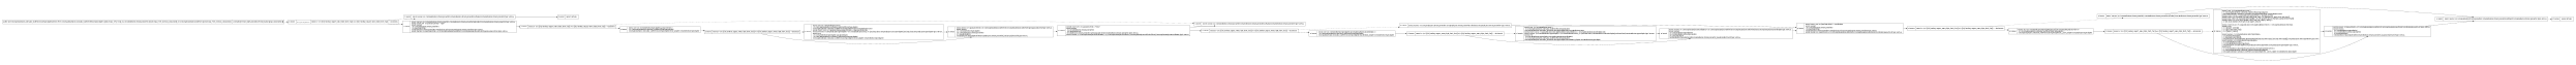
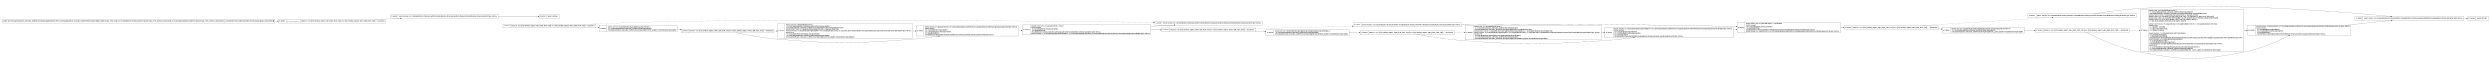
  digraph {
    fontname="Fira Sans"
    rankdir=LR
    node [fontname="Fira Sans" shape=record]
    edge [fontname="Fira Sans"]
    n1 [label="{0\:\ 0x0000|MTH_ENTER_BLOCK\l|0x0000: IF  (r7 I:?[int, boolean, OBJECT, ARRAY, byte, short, char]) != (0 ?[int, boolean, OBJECT, ARRAY, byte, short, char])  \-\> B:3:0x0006 \l}"]
    n2 [label="{1\:\ 0x0002|0x0002: INVOKE  (r6 I:com.google.gson.stream.JsonWriter) com.google.gson.stream.JsonWriter.nullValue():com.google.gson.stream.JsonWriter type: VIRTUAL \l}"]
-   n3 [label="{3\:\ 0x0006|0x0006: INVOKE  (r6 I:com.google.gson.stream.JsonWriter) com.google.gson.stream.JsonWriter.beginObject():com.google.gson.stream.JsonWriter type: VIRTUAL \l0x0009: CONST_STR  (r0 I:java.lang.String) =  \"type\" \l0x000b: INVOKE  \l  (r6 I:com.google.gson.stream.JsonWriter)\l  (r0 I:java.lang.String)\l com.google.gson.stream.JsonWriter.name(java.lang.String):com.google.gson.stream.JsonWriter type: VIRTUAL \l0x000e: INVOKE  (r0 I:java.lang.String) = (r7 I:com.mapbox.geojson.MultiPoint) com.mapbox.geojson.MultiPoint.type():java.lang.String type: VIRTUAL \l}"]
    n4 [label="{2\:\ 0x0005|0x0005: RETURN   \l}"]
    n5 [label="{4\:\ 0x0012|0x0012: IF  (r0 I:?[int, boolean, OBJECT, ARRAY, byte, short, char]) != (0 ?[int, boolean, OBJECT, ARRAY, byte, short, char])  \-\> B:6:0x0018 \l}"]
    n6 [label="{5\:\ 0x0014|0x0014: INVOKE  (r6 I:com.google.gson.stream.JsonWriter) com.google.gson.stream.JsonWriter.nullValue():com.google.gson.stream.JsonWriter type: VIRTUAL \l}"]
    n7 [label="{6\:\ 0x0018|0x0018: IGET  (r0 I:com.google.gson.TypeAdapter\<java.lang.String\>) = \l  (r5 I:com.mapbox.geojson.AutoValue_MultiPoint$GsonTypeAdapter)\l com.mapbox.geojson.AutoValue_MultiPoint.GsonTypeAdapter.string_adapter com.google.gson.TypeAdapter \l}"]
    n8 [label="{7\:\ 0x001a|0x001a: IF  (r0 I:?[int, boolean, OBJECT, ARRAY, byte, short, char]) != (0 ?[int, boolean, OBJECT, ARRAY, byte, short, char])  \-\> B:9:0x0026 \l}"]
    n9 [label="{10\:\ 0x002d|0x002d: CONST_STR  (r0 I:java.lang.String) =  \"bbox\" \l0x002f: INVOKE  \l  (r6 I:com.google.gson.stream.JsonWriter)\l  (r0 I:java.lang.String)\l com.google.gson.stream.JsonWriter.name(java.lang.String):com.google.gson.stream.JsonWriter type: VIRTUAL \l0x0032: INVOKE  (r0 I:com.mapbox.geojson.BoundingBox) = (r7 I:com.mapbox.geojson.MultiPoint) com.mapbox.geojson.MultiPoint.bbox():com.mapbox.geojson.BoundingBox type: VIRTUAL \l}"]
    n10 [label="{11\:\ 0x0036|0x0036: IF  (r0 I:?[int, boolean, OBJECT, ARRAY, byte, short, char]) != (0 ?[int, boolean, OBJECT, ARRAY, byte, short, char])  \-\> B:13:0x003c \l}"]
    n11 [label="{8\:\ 0x001c|0x001c: IGET  (r0 I:com.google.gson.Gson) = \l  (r5 I:com.mapbox.geojson.AutoValue_MultiPoint$GsonTypeAdapter)\l com.mapbox.geojson.AutoValue_MultiPoint.GsonTypeAdapter.gson com.google.gson.Gson \l0x001e: CONST_CLASS  (r1 I:java.lang.Class\<java.lang.String\>) =  java.lang.String.class \l0x0020: INVOKE  (r0 I:com.google.gson.TypeAdapter) = (r0 I:com.google.gson.Gson), (r1 I:java.lang.Class) com.google.gson.Gson.getAdapter(java.lang.Class):com.google.gson.TypeAdapter type: VIRTUAL \l0x0024: IPUT  \l  (r0 I:com.google.gson.TypeAdapter\<java.lang.String\>)\l  (r5 I:com.mapbox.geojson.AutoValue_MultiPoint$GsonTypeAdapter)\l com.mapbox.geojson.AutoValue_MultiPoint.GsonTypeAdapter.string_adapter com.google.gson.TypeAdapter \l}"]
    n12 [label="{9\:\ 0x0026|0x0026: INVOKE  (r1 I:java.lang.String) = (r7 I:com.mapbox.geojson.MultiPoint) com.mapbox.geojson.MultiPoint.type():java.lang.String type: VIRTUAL \l0x002a: INVOKE  \l  (r0 I:com.google.gson.TypeAdapter)\l  (r6 I:com.google.gson.stream.JsonWriter)\l  (r1 I:java.lang.Object)\l com.google.gson.TypeAdapter.write(com.google.gson.stream.JsonWriter, java.lang.Object):void type: VIRTUAL \l}"]
    n13 [label="{12\:\ 0x0038|0x0038: INVOKE  (r6 I:com.google.gson.stream.JsonWriter) com.google.gson.stream.JsonWriter.nullValue():com.google.gson.stream.JsonWriter type: VIRTUAL \l}"]
    n14 [label="{13\:\ 0x003c|0x003c: IGET  (r0 I:com.google.gson.TypeAdapter\<com.mapbox.geojson.BoundingBox\>) = \l  (r5 I:com.mapbox.geojson.AutoValue_MultiPoint$GsonTypeAdapter)\l com.mapbox.geojson.AutoValue_MultiPoint.GsonTypeAdapter.boundingBox_adapter com.google.gson.TypeAdapter \l}"]
    n15 [label="{17\:\ 0x0051|0x0051: CONST_STR  (r0 I:java.lang.String) =  \"coordinates\" \l0x0053: INVOKE  \l  (r6 I:com.google.gson.stream.JsonWriter)\l  (r0 I:java.lang.String)\l com.google.gson.stream.JsonWriter.name(java.lang.String):com.google.gson.stream.JsonWriter type: VIRTUAL \l0x0056: INVOKE  (r0 I:java.util.List) = (r7 I:com.mapbox.geojson.MultiPoint) com.mapbox.geojson.MultiPoint.coordinates():java.util.List type: VIRTUAL \l}"]
    n16 [label="{14\:\ 0x003e|0x003e: IF  (r0 I:?[int, boolean, OBJECT, ARRAY, byte, short, char]) != (0 ?[int, boolean, OBJECT, ARRAY, byte, short, char])  \-\> B:16:0x004a \l}"]
    n17 [label="{18\:\ 0x005a|0x005a: IF  (r0 I:?[int, boolean, OBJECT, ARRAY, byte, short, char]) != (0 ?[int, boolean, OBJECT, ARRAY, byte, short, char])  \-\> B:20:0x0060 \l}"]
    n18 [label="{15\:\ 0x0040|0x0040: IGET  (r0 I:com.google.gson.Gson) = \l  (r5 I:com.mapbox.geojson.AutoValue_MultiPoint$GsonTypeAdapter)\l com.mapbox.geojson.AutoValue_MultiPoint.GsonTypeAdapter.gson com.google.gson.Gson \l0x0042: CONST_CLASS  (r1 I:java.lang.Class\<com.mapbox.geojson.BoundingBox\>) =  com.mapbox.geojson.BoundingBox.class \l0x0044: INVOKE  (r0 I:com.google.gson.TypeAdapter) = (r0 I:com.google.gson.Gson), (r1 I:java.lang.Class) com.google.gson.Gson.getAdapter(java.lang.Class):com.google.gson.TypeAdapter type: VIRTUAL \l0x0048: IPUT  \l  (r0 I:com.google.gson.TypeAdapter\<com.mapbox.geojson.BoundingBox\>)\l  (r5 I:com.mapbox.geojson.AutoValue_MultiPoint$GsonTypeAdapter)\l com.mapbox.geojson.AutoValue_MultiPoint.GsonTypeAdapter.boundingBox_adapter com.google.gson.TypeAdapter \l}"]
    n19 [label="{16\:\ 0x004a|0x004a: INVOKE  (r1 I:com.mapbox.geojson.BoundingBox) = (r7 I:com.mapbox.geojson.MultiPoint) com.mapbox.geojson.MultiPoint.bbox():com.mapbox.geojson.BoundingBox type: VIRTUAL \l0x004e: INVOKE  \l  (r0 I:com.google.gson.TypeAdapter)\l  (r6 I:com.google.gson.stream.JsonWriter)\l  (r1 I:java.lang.Object)\l com.google.gson.TypeAdapter.write(com.google.gson.stream.JsonWriter, java.lang.Object):void type: VIRTUAL \l}"]
    n20 [label="{19\:\ 0x005c|0x005c: INVOKE  (r6 I:com.google.gson.stream.JsonWriter) com.google.gson.stream.JsonWriter.nullValue():com.google.gson.stream.JsonWriter type: VIRTUAL \l}"]
    n21 [label="{20\:\ 0x0060|0x0060: IGET  (r0 I:com.google.gson.TypeAdapter\<java.util.List\<com.mapbox.geojson.Point\>\>) = \l  (r5 I:com.mapbox.geojson.AutoValue_MultiPoint$GsonTypeAdapter)\l com.mapbox.geojson.AutoValue_MultiPoint.GsonTypeAdapter.list__point_adapter com.google.gson.TypeAdapter \l}"]
    n22 [label="{24\:\ 0x0081|0x0081: INVOKE  (r6 I:com.google.gson.stream.JsonWriter) com.google.gson.stream.JsonWriter.endObject():com.google.gson.stream.JsonWriter type: VIRTUAL \l}"]
    n23 [label="{21\:\ 0x0062|0x0062: IF  (r0 I:?[int, boolean, OBJECT, ARRAY, byte, short, char]) != (0 ?[int, boolean, OBJECT, ARRAY, byte, short, char])  \-\> B:23:0x007a \l}"]
    n24 [label="{25\:\ 0x0084|0x0084: RETURN   \l}"]
    n25 [label="{22\:\ 0x0064|0x0064: IGET  (r0 I:com.google.gson.Gson) = \l  (r5 I:com.mapbox.geojson.AutoValue_MultiPoint$GsonTypeAdapter)\l com.mapbox.geojson.AutoValue_MultiPoint.GsonTypeAdapter.gson com.google.gson.Gson \l0x0066: CONST_CLASS  (r1 I:java.lang.Class\<java.util.List\>) =  java.util.List.class \l0x0068: CONST  (r2 I:?[boolean, int, float, short, byte, char]) = (1 ?[boolean, int, float, short, byte, char]) \l0x0069: NEW_ARRAY  (r2 I:java.lang.reflect.Type[]) = (r2 I:int A[IMMUTABLE_TYPE]) type: java.lang.reflect.Type[] \l0x006b: CONST  (r3 I:?[int, float, boolean, short, byte, char, OBJECT, ARRAY]) = \l  (0 ?[int, float, boolean, short, byte, char, OBJECT, ARRAY])\l \l0x006c: CONST_CLASS  (r4 I:java.lang.Class\<com.mapbox.geojson.Point\>) =  com.mapbox.geojson.Point.class \l0x006e: APUT  \l  (r2 I:?[OBJECT, ARRAY][])\l  (r3 I:?[int, short, byte, char])\l  (r4 I:?[OBJECT, ARRAY])\l \l0x0070: INVOKE  (r1 I:com.google.gson.reflect.TypeToken) = \l  (r1 I:java.lang.reflect.Type)\l  (r2 I:java.lang.reflect.Type[])\l com.google.gson.reflect.TypeToken.getParameterized(java.lang.reflect.Type, java.lang.reflect.Type[]):com.google.gson.reflect.TypeToken type: STATIC \l0x0074: INVOKE  (r0 I:com.google.gson.TypeAdapter) = \l  (r0 I:com.google.gson.Gson)\l  (r1 I:com.google.gson.reflect.TypeToken)\l com.google.gson.Gson.getAdapter(com.google.gson.reflect.TypeToken):com.google.gson.TypeAdapter type: VIRTUAL \l0x0078: IPUT  \l  (r0 I:com.google.gson.TypeAdapter\<java.util.List\<com.mapbox.geojson.Point\>\>)\l  (r5 I:com.mapbox.geojson.AutoValue_MultiPoint$GsonTypeAdapter)\l com.mapbox.geojson.AutoValue_MultiPoint.GsonTypeAdapter.list__point_adapter com.google.gson.TypeAdapter \l}"]
    n26 [label="{23\:\ 0x007a|0x007a: INVOKE  (r7 I:java.util.List) = (r7 I:com.mapbox.geojson.MultiPoint) com.mapbox.geojson.MultiPoint.coordinates():java.util.List type: VIRTUAL \l0x007e: INVOKE  \l  (r0 I:com.google.gson.TypeAdapter)\l  (r6 I:com.google.gson.stream.JsonWriter)\l  (r7 I:java.lang.Object)\l com.google.gson.TypeAdapter.write(com.google.gson.stream.JsonWriter, java.lang.Object):void type: VIRTUAL \l}"]
    n27 [label="{public void com.mapbox.geojson.AutoValue_MultiPoint.GsonTypeAdapter.write((r5 'this' I:com.mapbox.geojson.AutoValue_MultiPoint$GsonTypeAdapter A[IMMUTABLE_TYPE, THIS]), (r6 I:com.google.gson.stream.JsonWriter A[IMMUTABLE_TYPE, METHOD_ARGUMENT]), (r7 I:com.mapbox.geojson.MultiPoint A[IMMUTABLE_TYPE, METHOD_ARGUMENT]))  | Annotation[SYSTEM, dalvik.annotation.Throws, \{value=[java.io.IOException]\}]\l}"]
    n1 -> n2 [style=dashed]
-   n1 -> n3
    n2 -> n4
-   n3 -> n5
    n5 -> n6 [style=dashed]
    n5 -> n7
    n7 -> n8
    n8 -> n11 [style=dashed]
    n8 -> n12
    n9 -> n6
    n9 -> n10
    n10 -> n13 [style=dashed]
    n10 -> n14
    n11 -> n12
    n12 -> n9
    n13 -> n15
    n14 -> n16
    n15 -> n17
    n16 -> n18 [style=dashed]
    n16 -> n19
    n17 -> n20 [style=dashed]
    n17 -> n21
    n18 -> n19
    n19 -> n15
    n20 -> n22
    n21 -> n23
    n22 -> n24
    n23 -> n25 [style=dashed]
    n23 -> n26
    n25 -> n26
    n26 -> n22
    n27 -> n1
  }
